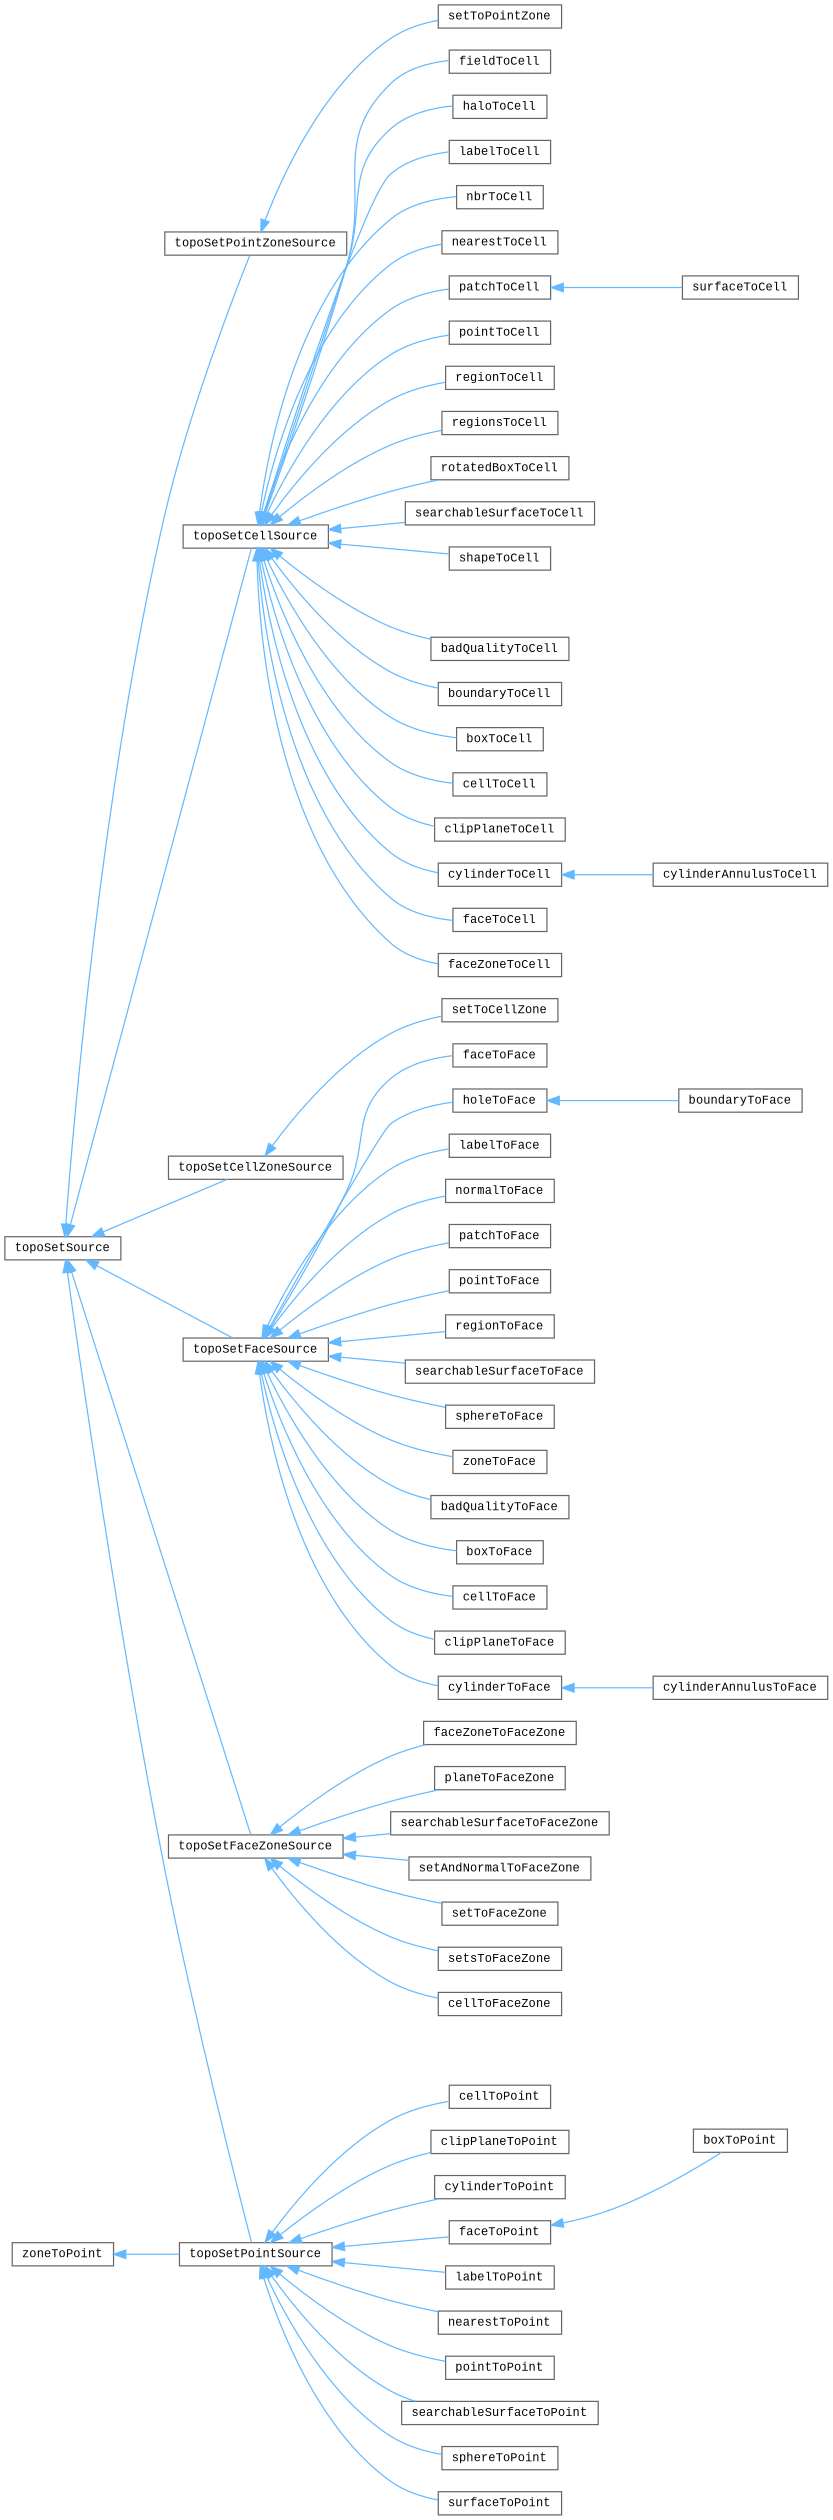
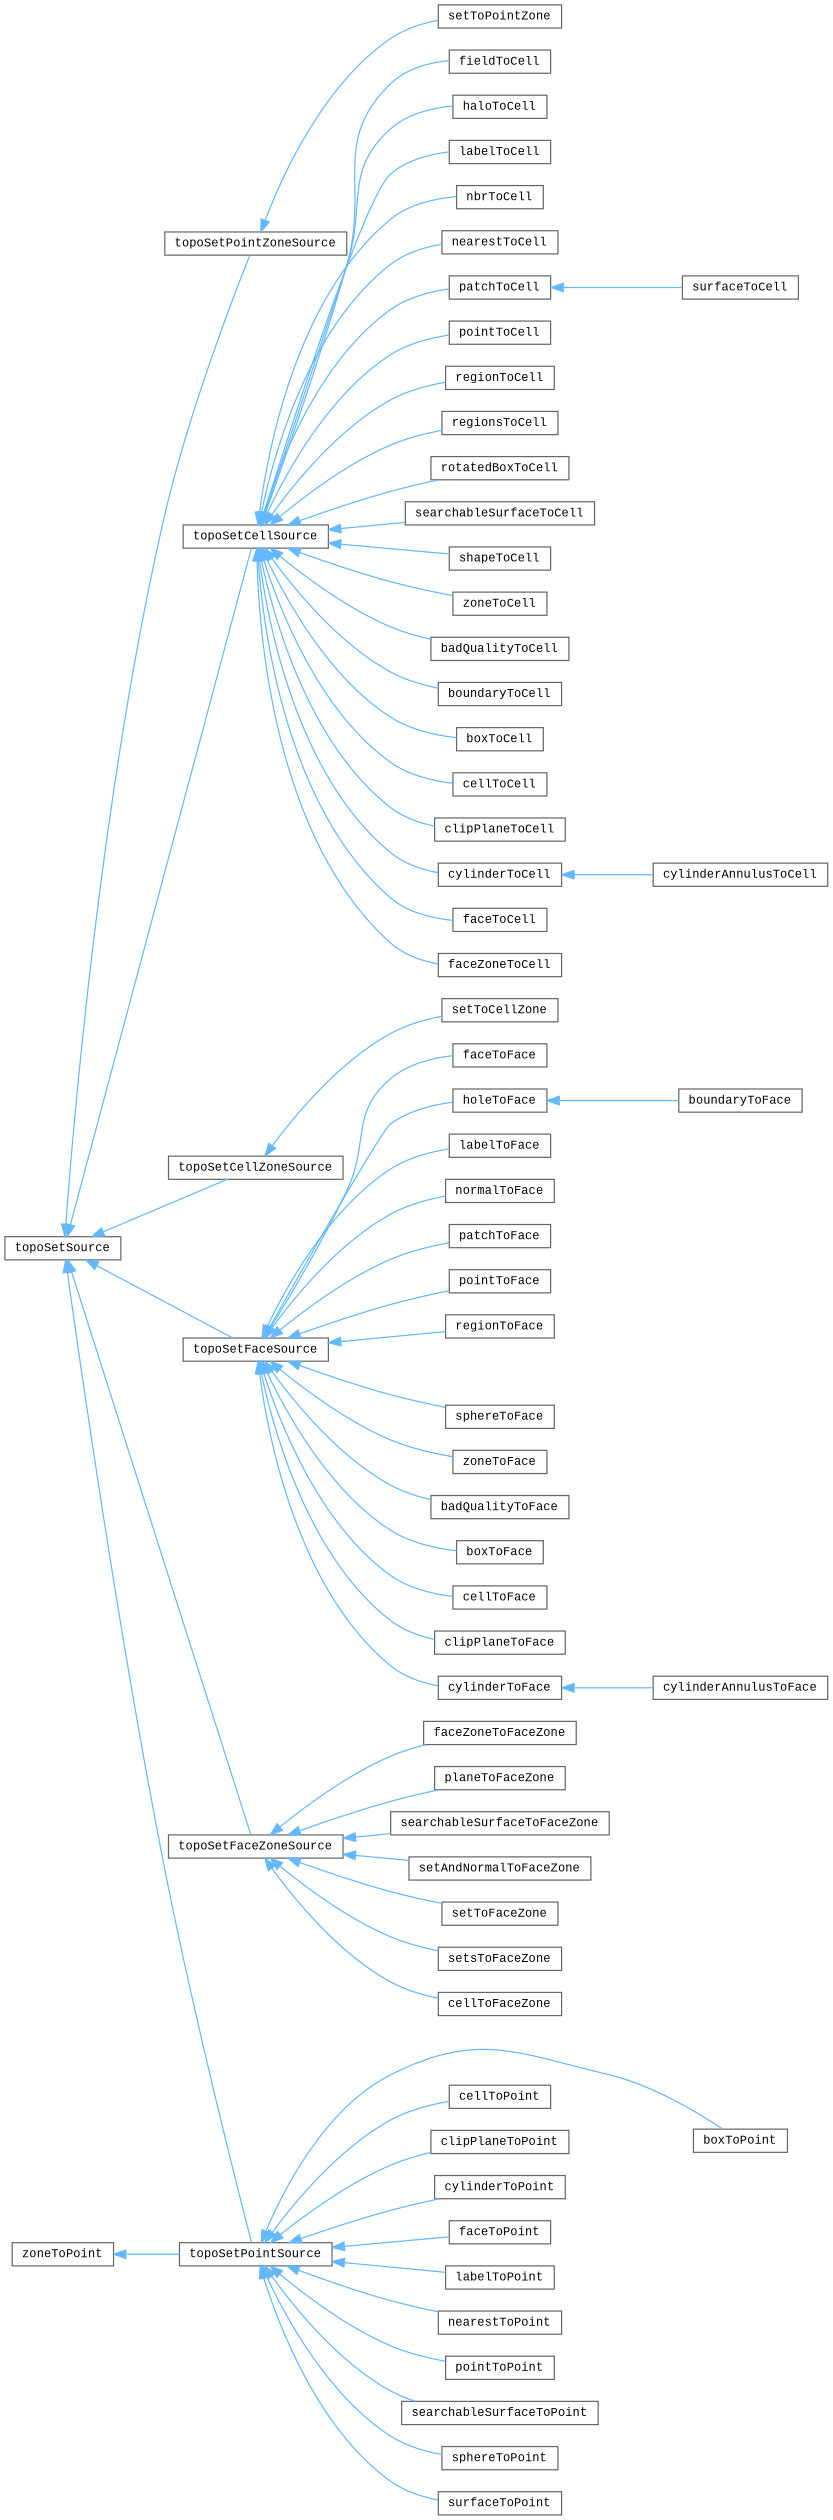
  digraph {
    fontname="Liberation Mono"
    rankdir=LR
    node [color=grey40 fillcolor=white fontname="Liberation Mono" fontsize=10 shape=box style=filled]
    edge [color=steelblue1 dir=back fontname="Liberation Mono" fontsize=10 labelfontname=Helvetica labelfontsize=10 style=solid]
    n1 [height=0.2 label=topoSetSource width=0.4]
    n2 [height=0.2 label=topoSetCellSource width=0.4]
    n3 [height=0.2 label=topoSetCellZoneSource width=0.4]
    n4 [height=0.2 label=topoSetFaceSource width=0.4]
    n5 [height=0.2 label=topoSetFaceZoneSource width=0.4]
    n6 [height=0.2 label=topoSetPointSource width=0.4]
    n7 [height=0.2 label=topoSetPointZoneSource width=0.4]
    n8 [height=0.2 label=badQualityToCell width=0.4]
    n9 [height=0.2 label=boundaryToCell width=0.4]
    n10 [height=0.2 label=boxToCell width=0.4]
    n11 [height=0.2 label=cellToCell width=0.4]
    n12 [height=0.2 label=clipPlaneToCell width=0.4]
    n13 [height=0.2 label=cylinderToCell width=0.4]
    n14 [height=0.2 label=faceToCell width=0.4]
    n15 [height=0.2 label=faceZoneToCell width=0.4]
    n16 [height=0.2 label=fieldToCell width=0.4]
    n17 [height=0.2 label=haloToCell width=0.4]
    n18 [height=0.2 label=labelToCell width=0.4]
    n19 [height=0.2 label=nbrToCell width=0.4]
    n20 [height=0.2 label=nearestToCell width=0.4]
    n21 [height=0.2 label=patchToCell width=0.4]
    n22 [height=0.2 label=pointToCell width=0.4]
    n23 [height=0.2 label=regionToCell width=0.4]
    n24 [height=0.2 label=regionsToCell width=0.4]
    n25 [height=0.2 label=rotatedBoxToCell width=0.4]
    n26 [height=0.2 label=searchableSurfaceToCell width=0.4]
    n27 [height=0.2 label=shapeToCell width=0.4]
+   n28 [height=0.2 label=zoneToCell width=0.4]
    n29 [height=0.2 label=setToCellZone width=0.4]
    n30 [height=0.2 label=badQualityToFace width=0.4]
    n31 [height=0.2 label=boxToFace width=0.4]
    n32 [height=0.2 label=cellToFace width=0.4]
    n33 [height=0.2 label=clipPlaneToFace width=0.4]
    n34 [height=0.2 label=cylinderToFace width=0.4]
    n35 [height=0.2 label=faceToFace width=0.4]
    n36 [height=0.2 label=holeToFace width=0.4]
    n37 [height=0.2 label=labelToFace width=0.4]
    n38 [height=0.2 label=normalToFace width=0.4]
    n39 [height=0.2 label=patchToFace width=0.4]
    n40 [height=0.2 label=pointToFace width=0.4]
    n41 [height=0.2 label=regionToFace width=0.4]
-   n42 [height=0.2 label=searchableSurfaceToFace width=0.4]
    n43 [height=0.2 label=sphereToFace width=0.4]
    n44 [height=0.2 label=zoneToFace width=0.4]
    n45 [height=0.2 label=cellToFaceZone width=0.4]
    n46 [height=0.2 label=faceZoneToFaceZone width=0.4]
    n47 [height=0.2 label=planeToFaceZone width=0.4]
    n48 [height=0.2 label=searchableSurfaceToFaceZone width=0.4]
    n49 [height=0.2 label=setAndNormalToFaceZone width=0.4]
    n50 [height=0.2 label=setToFaceZone width=0.4]
    n51 [height=0.2 label=setsToFaceZone width=0.4]
    n52 [height=0.2 label=boxToPoint width=0.4]
    n53 [height=0.2 label=cellToPoint width=0.4]
    n54 [height=0.2 label=clipPlaneToPoint width=0.4]
    n55 [height=0.2 label=cylinderToPoint width=0.4]
    n56 [height=0.2 label=faceToPoint width=0.4]
    n57 [height=0.2 label=labelToPoint width=0.4]
    n58 [height=0.2 label=nearestToPoint width=0.4]
    n59 [height=0.2 label=pointToPoint width=0.4]
    n60 [height=0.2 label=searchableSurfaceToPoint width=0.4]
    n61 [height=0.2 label=sphereToPoint width=0.4]
    n62 [height=0.2 label=surfaceToPoint width=0.4]
    n63 [height=0.2 label=setToPointZone width=0.4]
    n64 [height=0.2 label=cylinderAnnulusToCell width=0.4]
    n65 [height=0.2 label=surfaceToCell width=0.4]
    n66 [height=0.2 label=boundaryToFace width=0.4]
    n67 [height=0.2 label=cylinderAnnulusToFace width=0.4]
    n68 [height=0.2 label=zoneToPoint width=0.4]
    n1 -> n2
    n1 -> n3
    n1 -> n4
    n1 -> n5
    n1 -> n6
    n1 -> n7
    n2 -> n8
    n2 -> n9
    n2 -> n10
    n2 -> n11
    n2 -> n12
    n2 -> n13
    n2 -> n14
    n2 -> n15
    n2 -> n16
    n2 -> n17
    n2 -> n18
    n2 -> n19
    n2 -> n20
    n2 -> n21
    n2 -> n22
    n2 -> n23
    n2 -> n24
    n2 -> n25
    n2 -> n26
    n2 -> n27
+   n2 -> n28
    n3 -> n29
    n4 -> n30
    n4 -> n31
    n4 -> n32
    n4 -> n33
    n4 -> n34
    n4 -> n35
    n4 -> n36
    n4 -> n37
    n4 -> n38
    n4 -> n39
    n4 -> n40
    n4 -> n41
-   n4 -> n42
    n4 -> n43
    n4 -> n44
    n5 -> n45
    n5 -> n46
    n5 -> n47
    n5 -> n48
    n5 -> n49
    n5 -> n50
    n5 -> n51
-   n56 -> n52
+   n6 -> n52
    n6 -> n53
    n6 -> n54
    n6 -> n55
    n6 -> n56
    n6 -> n57
    n6 -> n58
    n6 -> n59
    n6 -> n60
    n6 -> n61
    n6 -> n62
    n7 -> n63
    n13 -> n64
    n21 -> n65
    n34 -> n67
    n36 -> n66
    n68 -> n6
  }
